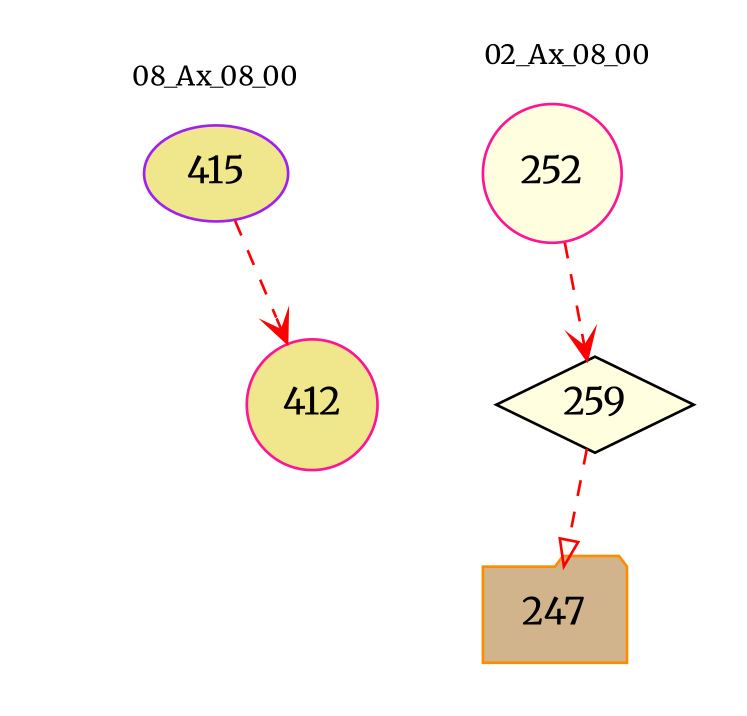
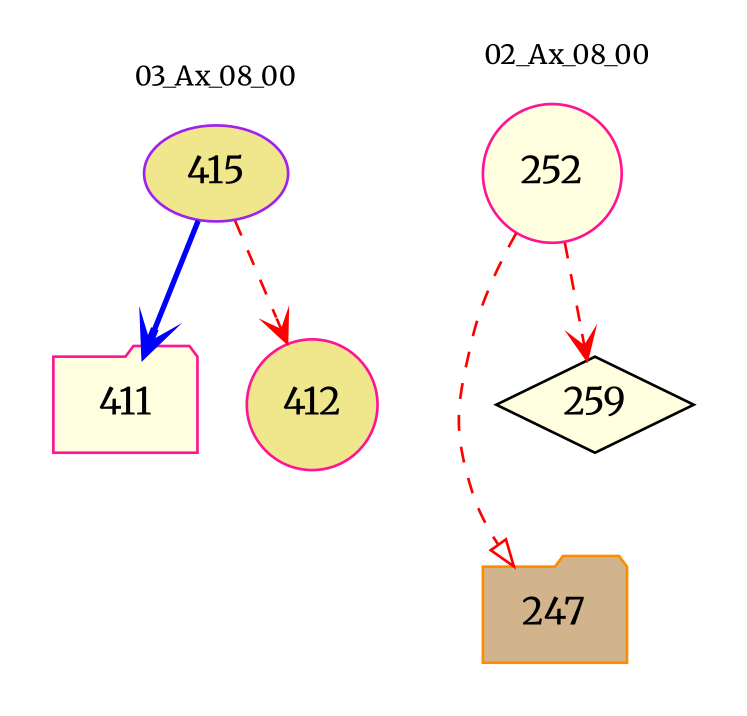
  digraph {
    fontname=Merriweather
    node [color=deeppink fillcolor=lightyellow fontname=Merriweather shape=folder style=filled]
    edge [arrowhead=vee color=red fontname=Merriweather style=dashed]
    n1 [color=purple fillcolor=khaki label=415 shape=ellipse]
+   n2 [label=411]
    n3 [fillcolor=khaki label=412 shape=circle]
    n4 [label=252 shape=circle]
    n5 [color=darkorange fillcolor=tan label=247]
    n6 [color=black label=259 shape=diamond]
    subgraph cluster_1 {
      color=white
      fontsize=10
-     label="08_Ax_08_00"
+     label="03_Ax_08_00"
      n1
+     n2
      n3
    }
    subgraph cluster_2 {
      color=white
      fontsize=10
      label="02_Ax_08_00"
      n4
      n5
      n6
    }
+   n1 -> n2 [color=blue style=bold]
    n1 -> n3
-   n6 -> n5 [arrowhead=onormal]
+   n4 -> n5 [arrowhead=onormal]
    n4 -> n6
  }
